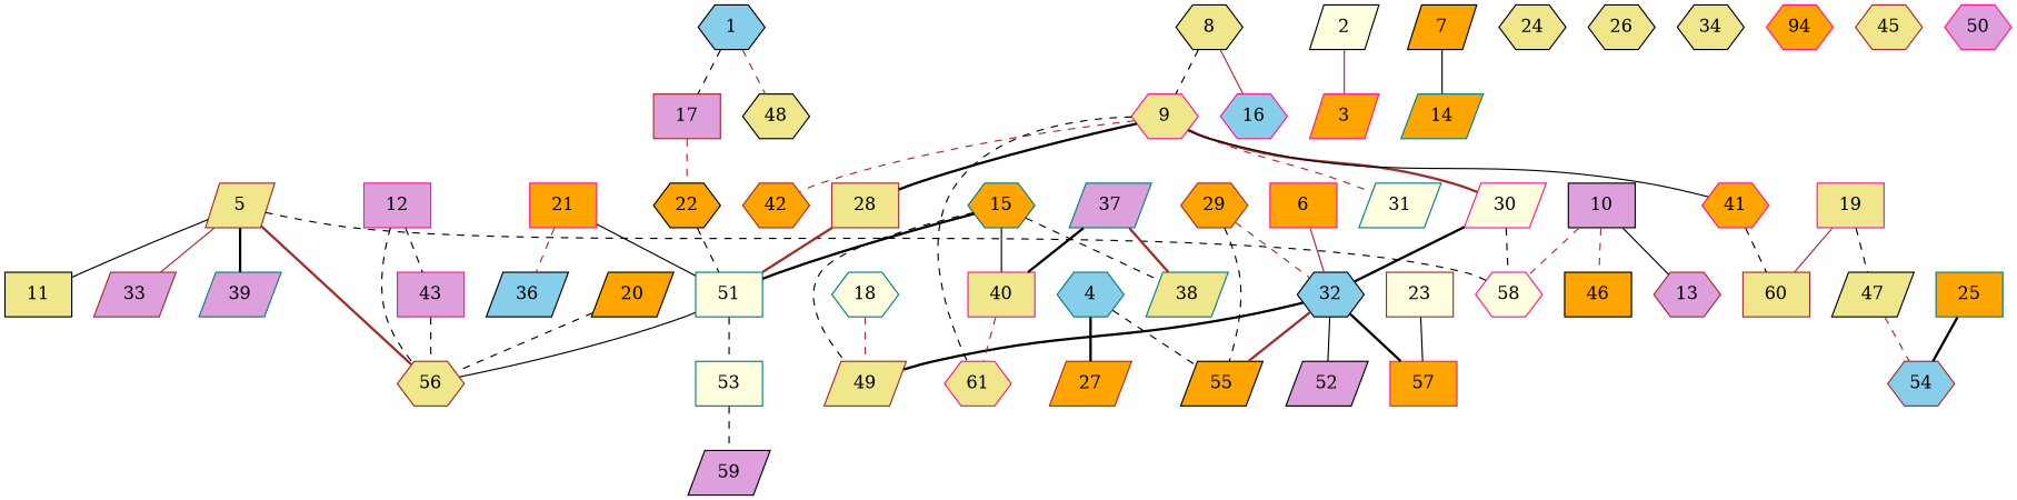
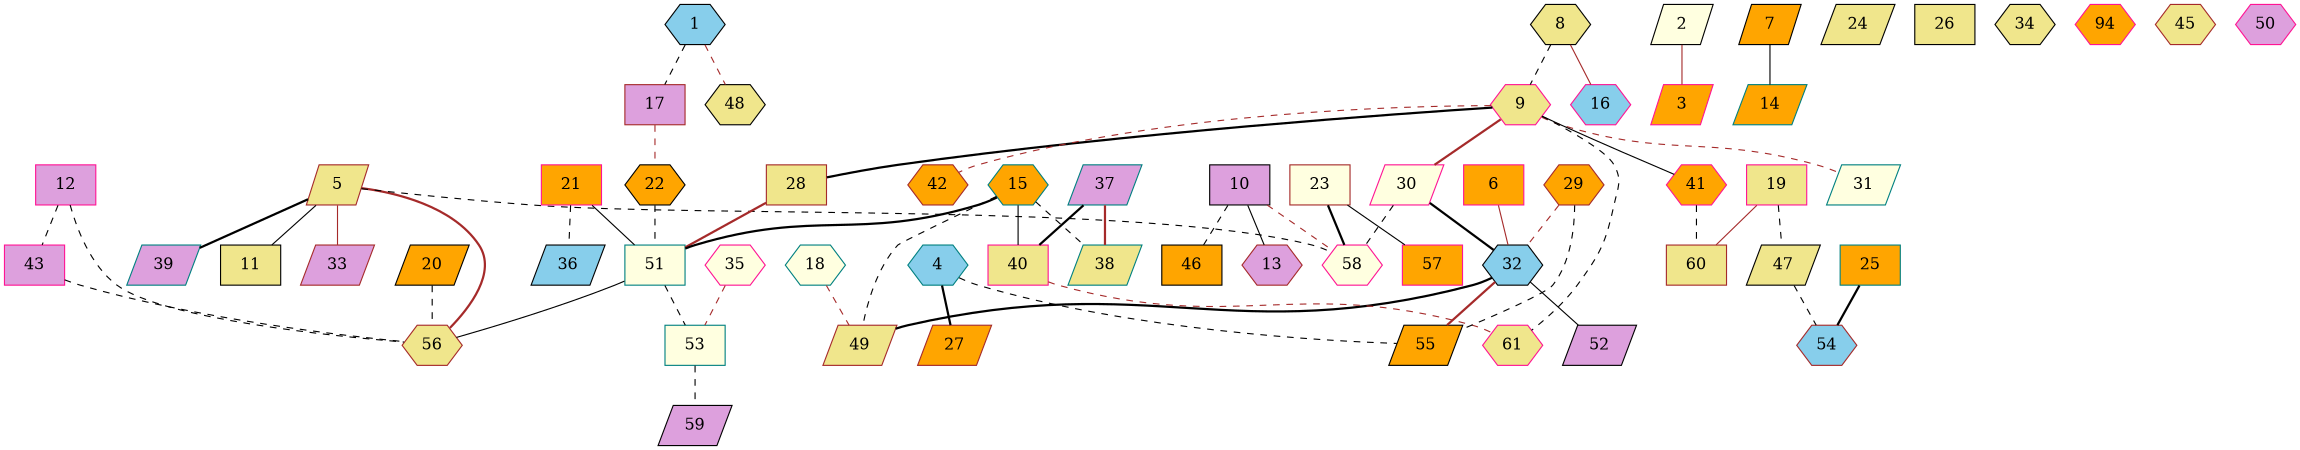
  graph {
    node [color=black fillcolor=khaki shape=hexagon style=filled]
    edge [color=black style=dashed]
    1 [fillcolor=skyblue]
    17 [color=brown fillcolor=plum shape=box]
    48
    22 [fillcolor=orange]
    2 [fillcolor=lightyellow shape=parallelogram]
    3 [color=deeppink fillcolor=orange shape=parallelogram]
    46 [fillcolor=orange shape=box]
    4 [color=teal fillcolor=skyblue]
    27 [color=brown fillcolor=orange shape=parallelogram]
    55 [fillcolor=orange shape=parallelogram]
    5 [color=brown shape=parallelogram]
    11 [shape=box]
    33 [color=brown fillcolor=plum shape=parallelogram]
    39 [color=teal fillcolor=plum shape=parallelogram]
    56 [color=brown]
    58 [color=deeppink fillcolor=lightyellow]
    6 [color=deeppink fillcolor=orange shape=box]
    32 [fillcolor=skyblue]
    49 [color=brown shape=parallelogram]
    57 [color=deeppink fillcolor=orange shape=box]
    52 [fillcolor=plum shape=parallelogram]
    7 [fillcolor=orange shape=parallelogram]
    14 [color=teal fillcolor=orange shape=parallelogram]
    9 [color=deeppink]
    8
    16 [color=deeppink fillcolor=skyblue]
    28 [color=brown shape=box]
    30 [color=deeppink fillcolor=lightyellow shape=parallelogram]
    31 [color=teal fillcolor=lightyellow shape=parallelogram]
    41 [color=deeppink fillcolor=orange]
    42 [color=brown fillcolor=orange]
    61 [color=deeppink]
    51 [color=teal fillcolor=lightyellow shape=box]
    60 [color=brown shape=box]
    10 [fillcolor=plum shape=box]
    13 [color=brown fillcolor=plum]
    12 [color=deeppink fillcolor=plum shape=box]
    43 [color=deeppink fillcolor=plum shape=box]
    15 [color=teal fillcolor=orange]
    38 [color=teal shape=parallelogram]
    40 [color=deeppink shape=box]
    53 [color=teal fillcolor=lightyellow shape=box]
    18 [color=teal fillcolor=lightyellow]
    19 [color=deeppink shape=box]
    47 [shape=parallelogram]
    54 [color=brown fillcolor=skyblue]
    20 [fillcolor=orange shape=parallelogram]
    21 [color=deeppink fillcolor=orange shape=box]
    36 [fillcolor=skyblue shape=parallelogram]
    23 [color=brown fillcolor=lightyellow shape=box]
-   24
+   24 [shape=parallelogram]
    25 [color=teal fillcolor=orange shape=box]
-   26
+   26 [shape=box]
    29 [color=brown fillcolor=orange]
    34
+   35 [color=deeppink fillcolor=lightyellow]
    59 [fillcolor=plum shape=parallelogram]
    37 [color=teal fillcolor=plum shape=parallelogram]
    n59 [color=deeppink fillcolor=orange label=94]
    45 [color=brown]
    50 [color=deeppink fillcolor=plum]
    1 -- 17
    1 -- 48 [color=brown]
    17 -- 22 [color=brown]
    22 -- 51
    2 -- 3 [color=brown style=solid]
    4 -- 27 [style=bold]
    4 -- 55
    5 -- 11 [style=solid]
    5 -- 33 [color=brown style=solid]
    5 -- 39 [style=bold]
    5 -- 56 [color=brown style=bold]
    5 -- 58
    6 -- 32 [color=brown style=solid]
    32 -- 55 [color=brown style=bold]
    32 -- 49 [style=bold]
-   32 -- 57 [style=bold]
    32 -- 52 [style=solid]
    7 -- 14 [style=solid]
    9 -- 28 [style=bold]
    9 -- 30 [color=brown style=bold]
    9 -- 31 [color=brown]
    9 -- 41 [style=solid]
    9 -- 42 [color=brown]
    9 -- 61
    8 -- 9
    8 -- 16 [color=brown style=solid]
    28 -- 51 [color=brown style=bold]
    30 -- 58
    30 -- 32 [style=bold]
    41 -- 60
    51 -- 56 [style=solid]
    51 -- 53
-   10 -- 46 [color=brown]
+   10 -- 46
    10 -- 58 [color=brown]
    10 -- 13 [style=solid]
    12 -- 56
    12 -- 43
    43 -- 56
    15 -- 49
    15 -- 51 [style=bold]
    15 -- 38
    15 -- 40 [style=solid]
    40 -- 61 [color=brown]
    53 -- 59
    18 -- 49 [color=brown]
    19 -- 60 [color=brown style=solid]
    19 -- 47
-   47 -- 54 [color=brown]
+   47 -- 54
    20 -- 56
    21 -- 51 [style=solid]
-   21 -- 36 [color=brown]
+   21 -- 36
+   23 -- 58 [style=bold]
    23 -- 57 [style=solid]
    25 -- 54 [style=bold]
    29 -- 55
    29 -- 32 [color=brown]
+   35 -- 53 [color=brown]
    37 -- 38 [color=brown style=bold]
    37 -- 40 [style=bold]
  }
